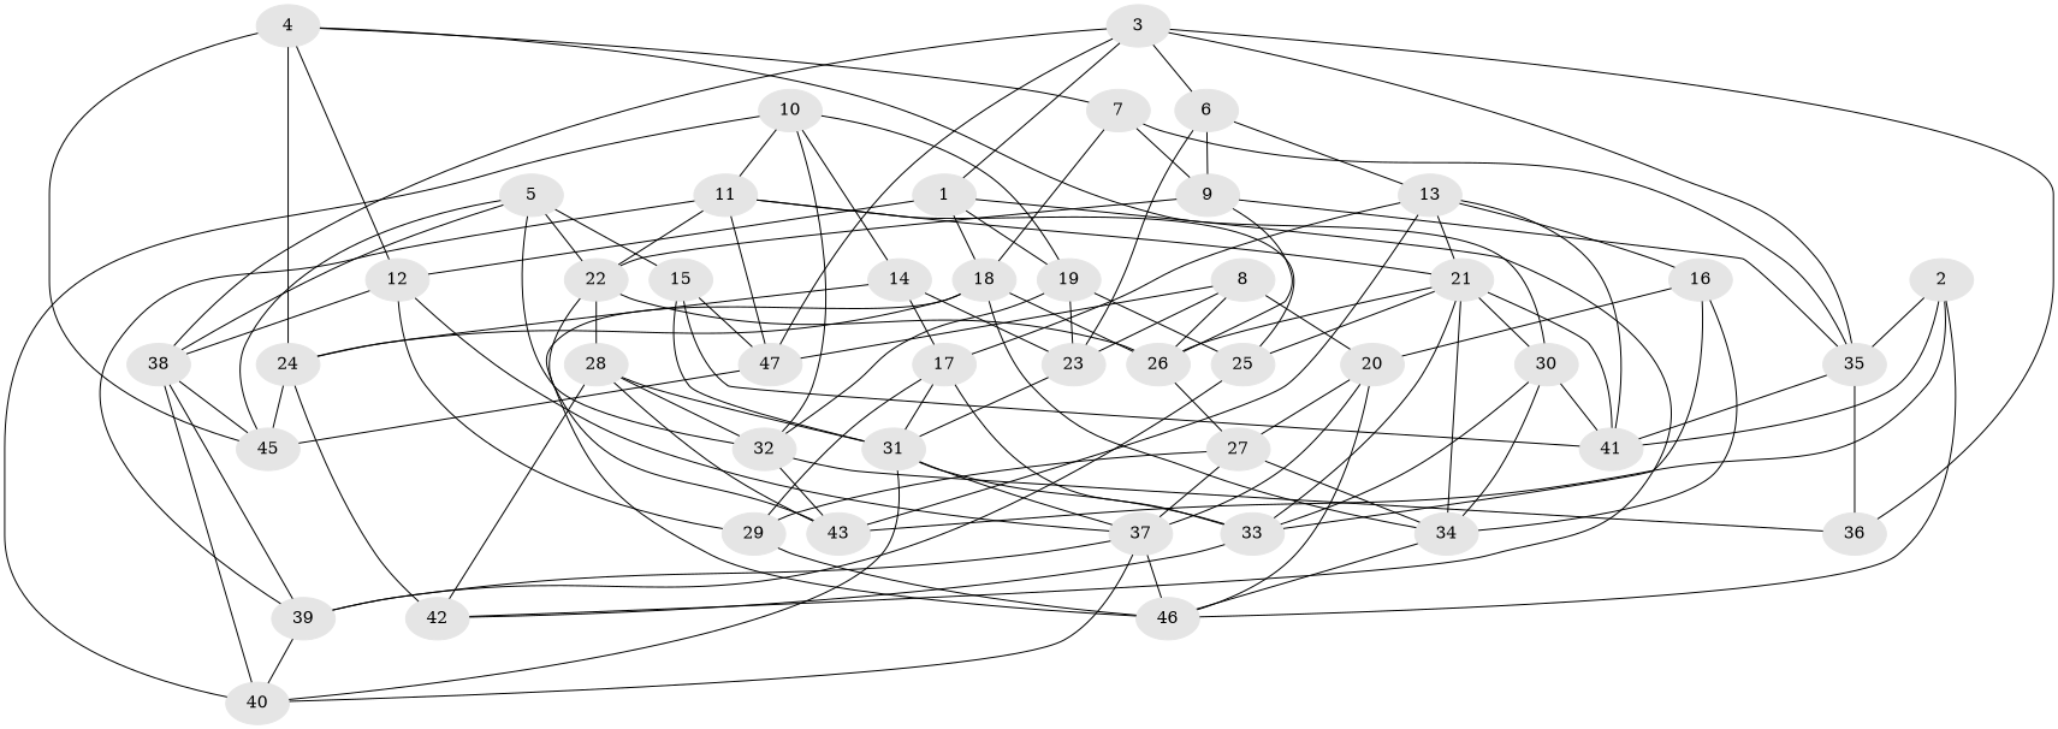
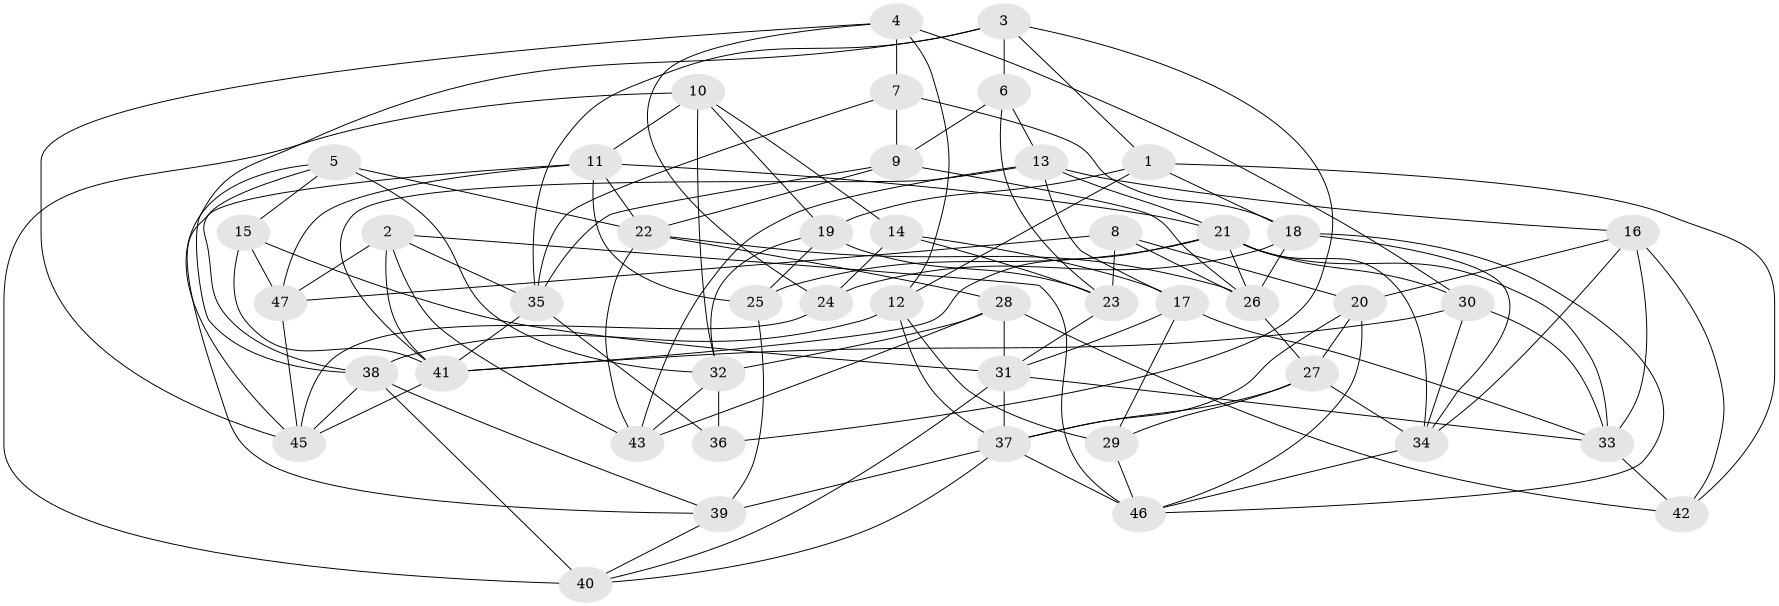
  graph {
    node [color=gray90 style=filled]
    edge [weight=1.0]
    1
    12
    18
    19
    42
    38
    29
    37
    46
    24
    26
    34
    32
    23
    25
    2
    35
    41
    43
    36
    45
    3
    6
    n24 [label=47]
    4
    7
    30
    9
    13
    40
    39
    33
    5
    15
    22
    31
    28
    21
    16
    17
    8
    20
    27
    10
    11
    14
    1 -- 12
    1 -- 18
    1 -- 19
    1 -- 42
    12 -- 38 [weight=2.0]
    12 -- 29
    12 -- 37
    18 -- 46
    18 -- 24
    18 -- 26
    18 -- 34
    19 -- 32
    19 -- 23
    19 -- 25 [weight=2.0]
    38 -- 45
    38 -- 40 [weight=2.0]
    38 -- 39
    29 -- 46
    37 -- 46
    37 -- 40
    37 -- 39
-   24 -- 42 [weight=2.0]
+   16 -- 42 [weight=2.0]
    24 -- 45
    26 -- 27
    34 -- 46
    32 -- 43 [weight=2.0]
    32 -- 36
    23 -- 31
    25 -- 39 [weight=2.0]
    2 -- 46
    2 -- 35
    2 -- 41
    2 -- 43
    35 -- 41
    35 -- 36
+   41 -- 45
    3 -- 1
    3 -- 38
    3 -- 35
    3 -- 36
    3 -- 6
-   3 -- n24
+   2 -- n24
    6 -- 23 [weight=2.0]
    6 -- 9 [weight=2.0]
    6 -- 13
    n24 -- 45
    4 -- 12
    4 -- 24
    4 -- 45
    4 -- 7
    4 -- 30
    7 -- 18
    7 -- 35
    7 -- 9
    30 -- 34
    30 -- 41 [weight=2.0]
    30 -- 33
    9 -- 26
    9 -- 35
    9 -- 22
    13 -- 41
    13 -- 43
    13 -- 21
    13 -- 16
    13 -- 17
    39 -- 40
    33 -- 42
    5 -- 38
    5 -- 32 [weight=2.0]
    5 -- 45
    5 -- 15
    5 -- 22
    15 -- 41
    15 -- n24
    15 -- 31
    22 -- 26
    22 -- 43
    22 -- 28
    31 -- 37
    31 -- 40
    31 -- 33
    28 -- 42 [weight=2.0]
    28 -- 32
    28 -- 43
    28 -- 31
    21 -- 26
    21 -- 34
    21 -- 25
    21 -- 41
    21 -- 30
    21 -- 33
    16 -- 34
    16 -- 33
    16 -- 20
    17 -- 29
    17 -- 33
    17 -- 31
    8 -- 26
    8 -- 23
    8 -- n24 [weight=2.0]
    8 -- 20 [weight=2.0]
    20 -- 37
    20 -- 46
    20 -- 27
    27 -- 29
    27 -- 37 [weight=2.0]
    27 -- 34
    10 -- 19
    10 -- 32
    10 -- 40
    10 -- 11
    10 -- 14
    11 -- 25
    11 -- n24
    11 -- 39
    11 -- 22
    11 -- 21
    14 -- 24
    14 -- 23
    14 -- 17
  }
